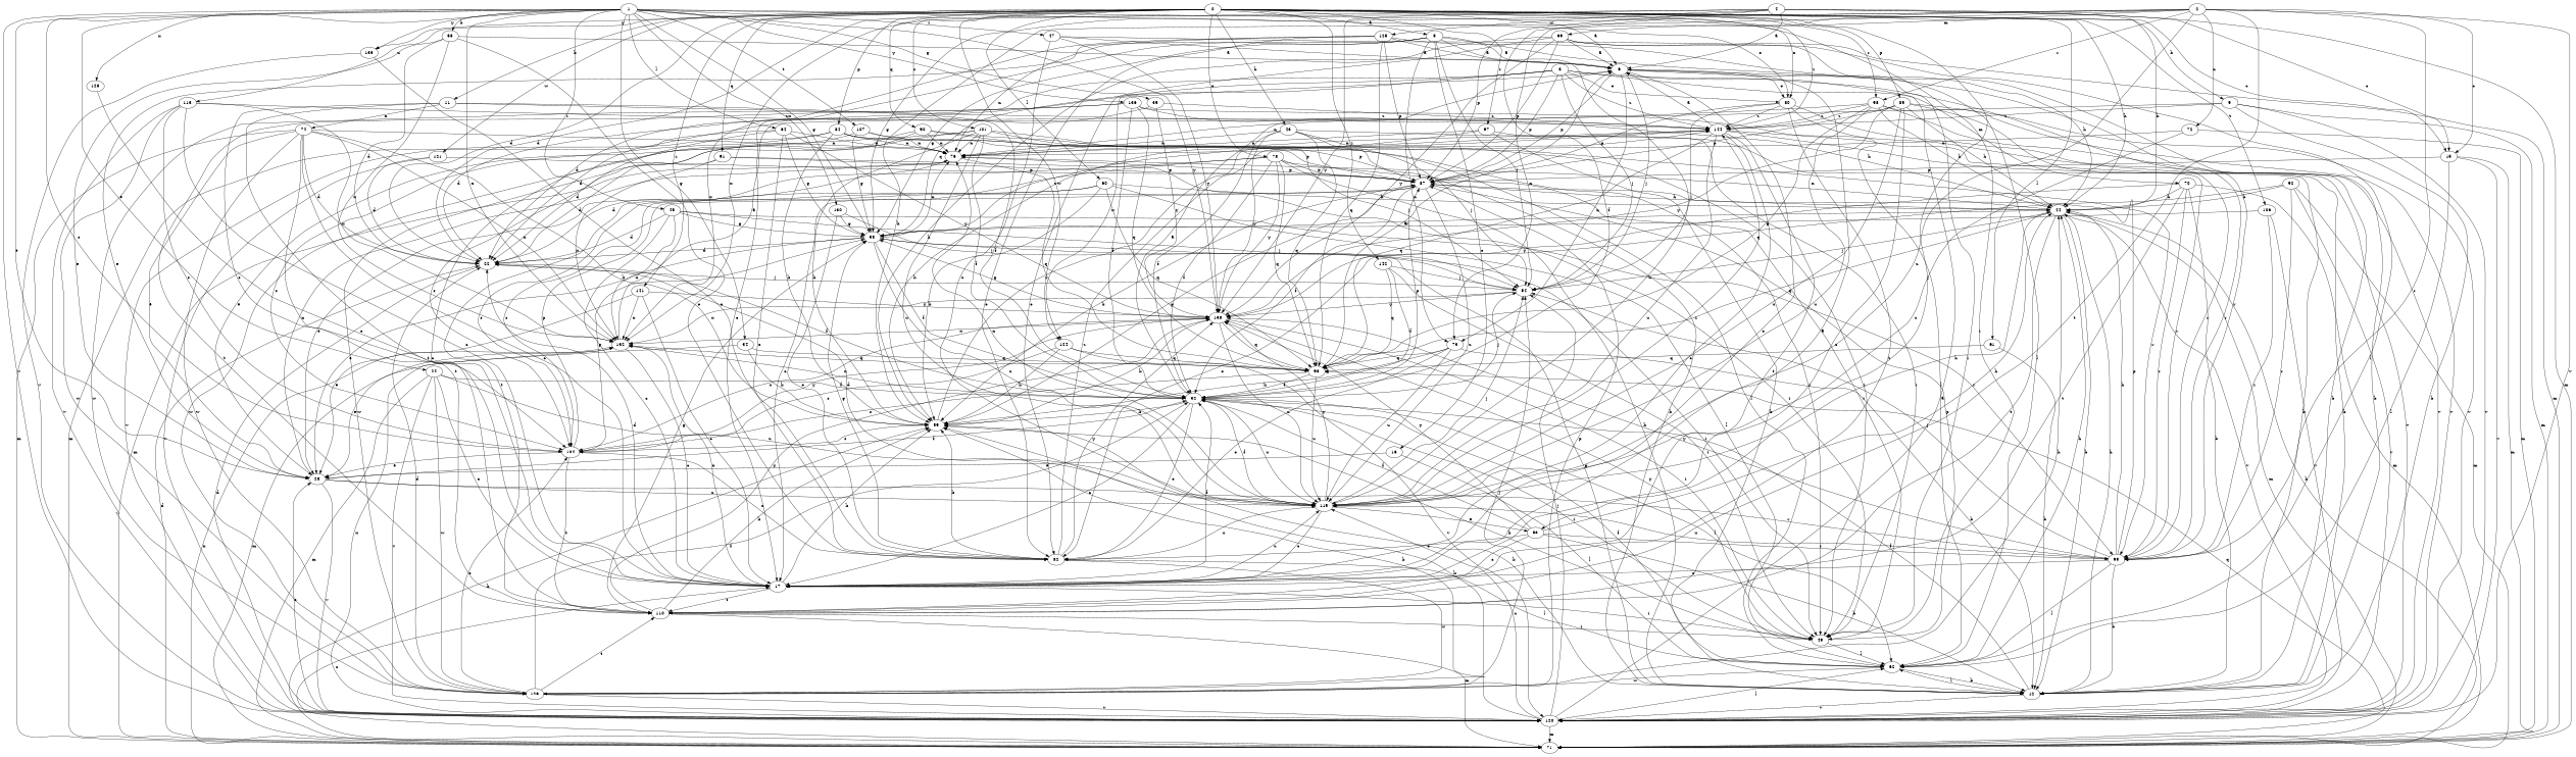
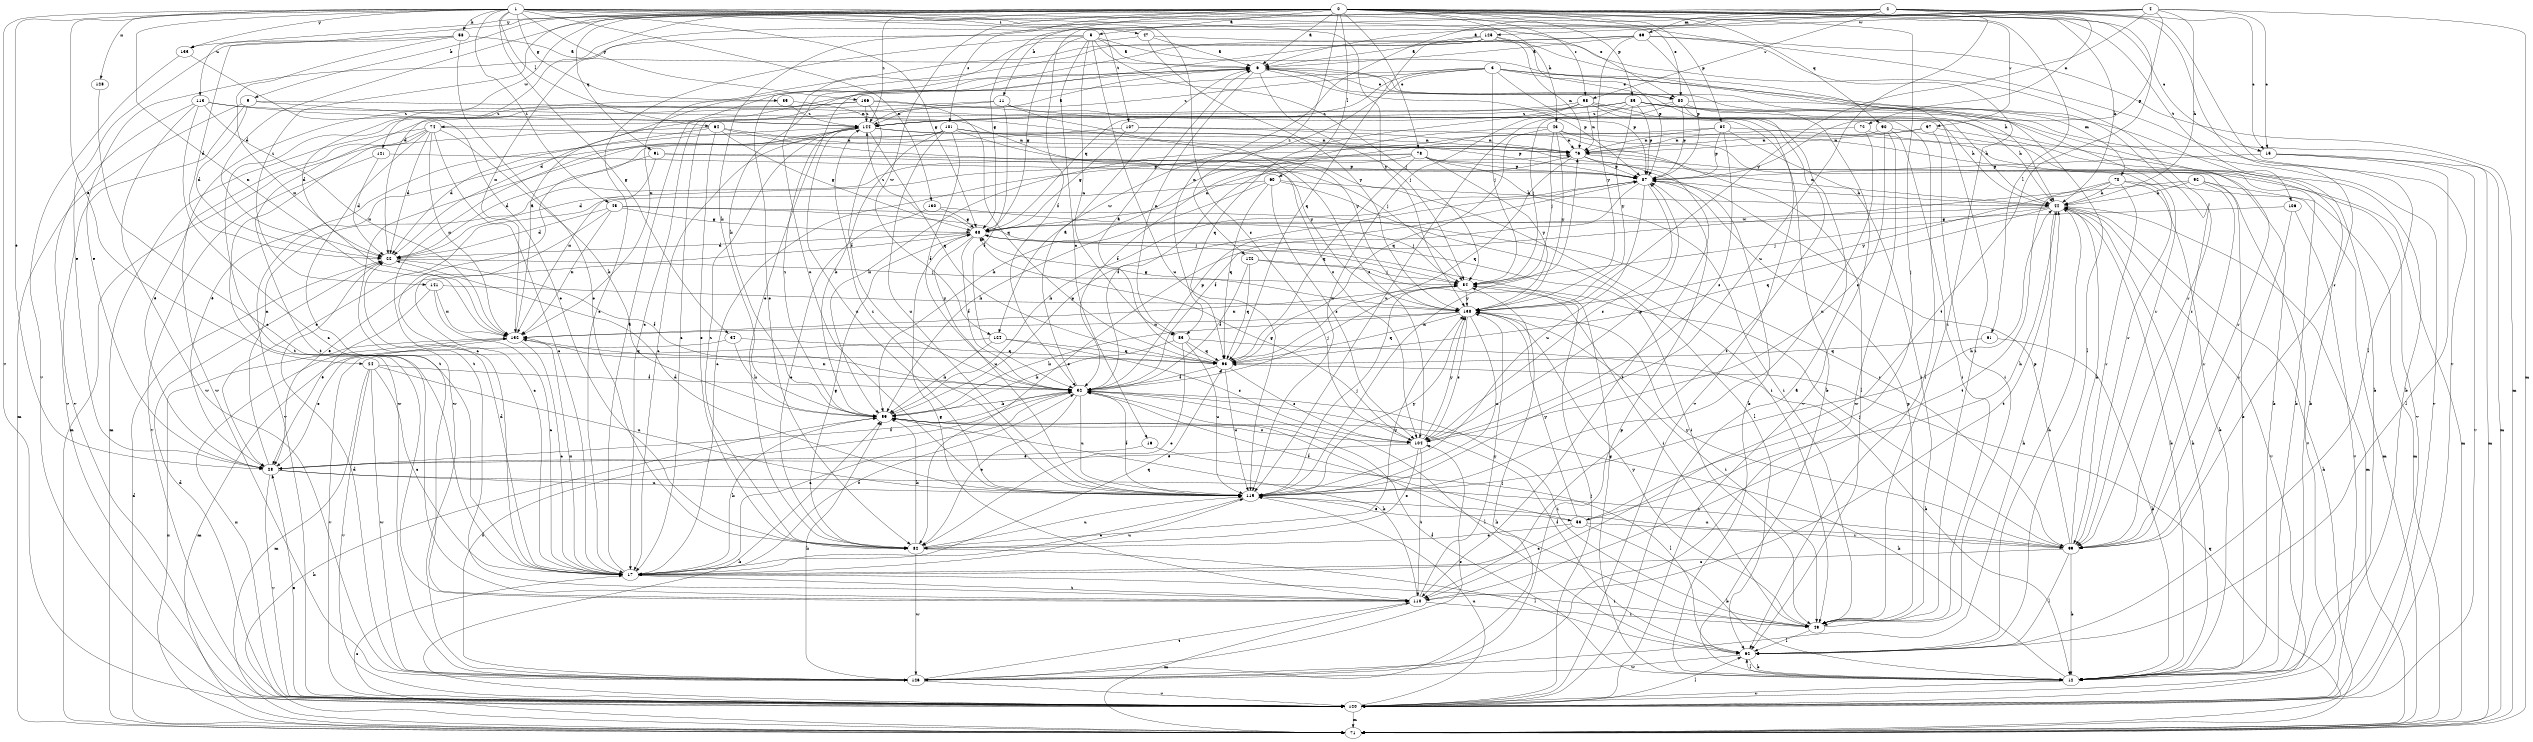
  strict digraph {
    0
    5
    6
    9
    11
    15
    22
    43
    44
    53
    60
    61
    78
    80
    84
    85
    90
    91
    97
    98
    101
    106
    113
    121
    124
    133
    141
    142
    144
    28
    38
-   73
+   73 [label=83]
    115
    54
    16
    17
    n37 [label=62]
    49
    99
    87
    120
    71
    12
    104
    110
    32
    74
    138
    93
    76
    82
    59
    126
    132
    1
    24
    34
    35
    45
    47
    58
    64
    107
    128
    130
    136
    2
    69
    72
    3
    70
    92
    4
    125
    0 -> 5 [label=a]
    0 -> 6 [label=a]
    0 -> 9 [label=b]
    0 -> 11 [label=b]
    0 -> 15 [label=c]
    0 -> 22 [label=d]
    0 -> 43 [label=h]
    0 -> 44 [label=h]
    0 -> 53 [label=j]
    0 -> 60 [label=l]
    0 -> 61 [label=l]
    0 -> 78 [label=o]
    0 -> 80 [label=o]
    0 -> 84 [label=p]
    0 -> 85 [label=p]
    0 -> 90 [label=q]
    0 -> 91 [label=q]
    0 -> 97 [label=r]
    0 -> 98 [label=r]
    0 -> 101 [label=s]
    0 -> 106 [label=t]
    0 -> 113 [label=u]
    0 -> 121 [label=w]
    0 -> 124 [label=w]
    0 -> 133 [label=y]
    0 -> 141 [label=z]
    0 -> 142 [label=z]
    0 -> 144 [label=z]
    5 -> 6 [label=a]
    5 -> 28 [label=e]
    5 -> 38 [label=g]
    5 -> 73 [label=n]
    5 -> 115 [label=u]
    5 -> 54 [label=j]
    5 -> 16 [label=c]
    5 -> 17 [label=c]
    5 -> n37 [label=l]
    6 -> 80 [label=o]
    6 -> 73 [label=n]
    6 -> 54 [label=j]
    6 -> 17 [label=c]
    6 -> 49 [label=i]
    6 -> 99 [label=r]
    6 -> 87 [label=p]
    9 -> 22 [label=d]
    9 -> 144 [label=z]
    9 -> 120 [label=v]
    9 -> 71 [label=m]
    9 -> 12 [label=b]
    11 -> 44 [label=h]
    11 -> 104 [label=s]
    11 -> 110 [label=t]
    11 -> 32 [label=f]
    11 -> 74 [label=n]
    15 -> n37 [label=l]
    15 -> 87 [label=p]
    15 -> 120 [label=v]
    15 -> 71 [label=m]
    22 -> 54 [label=j]
    22 -> 120 [label=d]
    22 -> 32 [label=f]
    43 -> 54 [label=j]
    43 -> 99 [label=r]
    43 -> 12 [label=b]
    43 -> 32 [label=f]
    43 -> 138 [label=y]
    43 -> 93 [label=q]
    43 -> 76 [label=n]
    44 -> 38 [label=w]
    44 -> 54 [label=j]
    44 -> 120 [label=v]
    44 -> 71 [label=m]
    44 -> 12 [label=b]
    44 -> 110 [label=t]
    44 -> 93 [label=q]
    44 -> 76 [label=n]
    53 -> 44 [label=h]
    53 -> 17 [label=c]
    53 -> 99 [label=r]
    53 -> 12 [label=b]
    53 -> 32 [label=f]
    53 -> 138 [label=y]
    53 -> 82 [label=o]
    60 -> 44 [label=h]
    60 -> 28 [label=e]
    60 -> n37 [label=l]
    60 -> 104 [label=s]
    60 -> 93 [label=q]
    60 -> 59 [label=k]
    61 -> 12 [label=b]
    61 -> 93 [label=q]
    78 -> 22 [label=d]
    78 -> 17 [label=c]
    78 -> 49 [label=i]
    78 -> 87 [label=p]
    78 -> 12 [label=b]
    78 -> 32 [label=f]
    78 -> 138 [label=y]
    78 -> 93 [label=q]
    80 -> 144 [label=z]
    80 -> 54 [label=j]
    80 -> 87 [label=p]
    80 -> 120 [label=v]
    80 -> 12 [label=b]
    80 -> 110 [label=t]
    84 -> 49 [label=i]
    84 -> 87 [label=p]
    84 -> 120 [label=v]
    84 -> 104 [label=s]
    84 -> 76 [label=n]
    84 -> 59 [label=k]
    85 -> 44 [label=h]
    85 -> 144 [label=z]
    85 -> 115 [label=u]
    85 -> 17 [label=c]
    85 -> 99 [label=r]
    85 -> 87 [label=p]
    85 -> 120 [label=v]
    85 -> 138 [label=y]
    90 -> 49 [label=i]
    90 -> 12 [label=b]
    90 -> 104 [label=s]
    90 -> 76 [label=n]
    90 -> 126 [label=w]
    91 -> 22 [label=d]
    91 -> 49 [label=i]
    91 -> 87 [label=p]
    91 -> 132 [label=x]
    97 -> 49 [label=i]
    97 -> 12 [label=b]
    97 -> 76 [label=n]
    97 -> 59 [label=k]
    98 -> 44 [label=h]
    98 -> 144 [label=z]
    98 -> 115 [label=u]
    98 -> 120 [label=v]
    98 -> 12 [label=b]
    98 -> 93 [label=q]
    98 -> 76 [label=n]
    101 -> 28 [label=e]
    101 -> 115 [label=u]
    101 -> 54 [label=j]
    101 -> 87 [label=p]
    101 -> 32 [label=f]
    101 -> 76 [label=n]
    101 -> 59 [label=k]
    101 -> 126 [label=w]
    106 -> 38 [label=g]
    106 -> 99 [label=r]
    106 -> 120 [label=v]
    113 -> 144 [label=z]
    113 -> 17 [label=c]
    113 -> 120 [label=v]
    113 -> 104 [label=s]
    113 -> 126 [label=w]
    113 -> 132 [label=x]
    121 -> 22 [label=d]
    121 -> 87 [label=p]
    121 -> 120 [label=v]
    124 -> 120 [label=v]
    124 -> 104 [label=s]
    124 -> 93 [label=q]
    124 -> 59 [label=k]
    133 -> 120 [label=v]
    133 -> 82 [label=o]
    141 -> 28 [label=e]
    141 -> 17 [label=c]
    141 -> 138 [label=y]
    141 -> 132 [label=x]
    142 -> 54 [label=j]
    142 -> 49 [label=i]
    142 -> 32 [label=f]
    142 -> 93 [label=q]
    144 -> 6 [label=a]
    144 -> 115 [label=u]
    144 -> 17 [label=c]
    144 -> 120 [label=v]
    144 -> 12 [label=b]
    144 -> 110 [label=t]
    144 -> 93 [label=q]
    144 -> 76 [label=n]
    28 -> 115 [label=u]
    28 -> 99 [label=r]
    28 -> 120 [label=v]
    28 -> 32 [label=f]
    28 -> 76 [label=n]
    38 -> 22 [label=d]
    38 -> 144 [label=z]
    38 -> 28 [label=e]
    38 -> 115 [label=u]
    38 -> 49 [label=i]
    38 -> 32 [label=f]
    38 -> 76 [label=n]
    73 -> 115 [label=u]
    73 -> 12 [label=b]
    73 -> 93 [label=q]
    73 -> 82 [label=o]
    73 -> 59 [label=k]
    115 -> 22 [label=d]
    115 -> 44 [label=h]
    115 -> 53 [label=e]
    115 -> 144 [label=z]
    115 -> 54 [label=j]
    115 -> 17 [label=c]
    115 -> 32 [label=f]
    115 -> 138 [label=y]
    115 -> 76 [label=n]
    54 -> 138 [label=y]
    54 -> 132 [label=x]
    16 -> 28 [label=e]
    16 -> n37 [label=l]
    17 -> 6 [label=a]
    17 -> 22 [label=d]
    17 -> 115 [label=u]
    17 -> 49 [label=i]
    17 -> 110 [label=t]
    17 -> 32 [label=f]
+   17 -> 93 [label=q]
    17 -> 59 [label=k]
    17 -> 132 [label=x]
    n37 -> 44 [label=h]
    n37 -> 12 [label=b]
    n37 -> 32 [label=f]
    n37 -> 126 [label=w]
    49 -> n37 [label=l]
    49 -> 87 [label=p]
    49 -> 138 [label=y]
    49 -> 59 [label=k]
    99 -> 44 [label=h]
    99 -> 115 [label=u]
    99 -> 54 [label=j]
    99 -> 17 [label=c]
    99 -> n37 [label=l]
    99 -> 87 [label=p]
    99 -> 12 [label=b]
    99 -> 138 [label=y]
    87 -> 44 [label=h]
    87 -> 115 [label=u]
    87 -> 104 [label=s]
    87 -> 32 [label=f]
    87 -> 59 [label=k]
    120 -> 6 [label=a]
    120 -> 28 [label=e]
    120 -> 115 [label=u]
    120 -> 54 [label=j]
    120 -> n37 [label=l]
    120 -> 71 [label=m]
    120 -> 59 [label=k]
    120 -> 132 [label=x]
    71 -> 22 [label=d]
    71 -> 44 [label=h]
    71 -> 17 [label=c]
    71 -> 93 [label=q]
    71 -> 59 [label=k]
    71 -> 132 [label=x]
    12 -> 44 [label=h]
    12 -> 38 [label=g]
    12 -> n37 [label=l]
    12 -> 120 [label=v]
    12 -> 32 [label=f]
    12 -> 59 [label=k]
    104 -> 28 [label=e]
    104 -> 38 [label=g]
    104 -> 87 [label=p]
    104 -> 110 [label=t]
    104 -> 138 [label=y]
    104 -> 82 [label=o]
    110 -> 38 [label=g]
    110 -> 49 [label=i]
    110 -> 71 [label=m]
    110 -> 138 [label=y]
    110 -> 59 [label=k]
    32 -> 6 [label=a]
    32 -> 115 [label=u]
    32 -> 54 [label=j]
    32 -> 17 [label=c]
    32 -> n37 [label=l]
    32 -> 49 [label=i]
    32 -> 87 [label=p]
    32 -> 82 [label=o]
    32 -> 59 [label=k]
    32 -> 132 [label=x]
    74 -> 22 [label=d]
    74 -> 28 [label=e]
    74 -> 17 [label=c]
    74 -> 71 [label=m]
    74 -> 110 [label=t]
    74 -> 76 [label=n]
    74 -> 59 [label=k]
    74 -> 126 [label=w]
    74 -> 132 [label=x]
    138 -> 38 [label=g]
    138 -> 115 [label=u]
    138 -> 49 [label=i]
    138 -> 104 [label=s]
    138 -> 93 [label=q]
    138 -> 59 [label=k]
    138 -> 132 [label=x]
    93 -> 6 [label=a]
    93 -> 115 [label=u]
    93 -> 104 [label=s]
    93 -> 32 [label=f]
    76 -> 87 [label=p]
    76 -> 71 [label=m]
    76 -> 110 [label=t]
    76 -> 93 [label=q]
    82 -> 144 [label=z]
    82 -> 38 [label=g]
    82 -> 115 [label=u]
    82 -> n37 [label=l]
    82 -> 138 [label=y]
    82 -> 59 [label=k]
    82 -> 126 [label=w]
    59 -> 144 [label=z]
    59 -> 87 [label=p]
    59 -> 104 [label=s]
    126 -> 22 [label=d]
    126 -> 44 [label=h]
    126 -> 54 [label=j]
    126 -> 87 [label=p]
    126 -> 120 [label=v]
    126 -> 104 [label=s]
    126 -> 110 [label=t]
    126 -> 32 [label=f]
    126 -> 59 [label=k]
    132 -> 6 [label=a]
    132 -> 28 [label=e]
    132 -> 17 [label=c]
    132 -> 93 [label=q]
    1 -> 80 [label=o]
    1 -> 133 [label=y]
    1 -> 28 [label=e]
    1 -> 38 [label=g]
    1 -> 49 [label=i]
    1 -> 120 [label=v]
    1 -> 104 [label=s]
    1 -> 138 [label=y]
    1 -> 132 [label=x]
    1 -> 24 [label=e]
    1 -> 34 [label=g]
    1 -> 35 [label=g]
    1 -> 45 [label=i]
    1 -> 47 [label=i]
    1 -> 58 [label=k]
    1 -> 64 [label=l]
    1 -> 107 [label=t]
    1 -> 128 [label=x]
    1 -> 130 [label=x]
    1 -> 136 [label=y]
    24 -> 115 [label=u]
    24 -> 17 [label=c]
    24 -> 120 [label=v]
    24 -> 71 [label=m]
    24 -> 32 [label=f]
    24 -> 126 [label=w]
    34 -> 71 [label=m]
    34 -> 93 [label=q]
    34 -> 59 [label=k]
    35 -> 22 [label=d]
    35 -> 144 [label=z]
    35 -> 138 [label=y]
    45 -> 22 [label=d]
    45 -> 38 [label=g]
    45 -> 54 [label=j]
    45 -> 17 [label=c]
    45 -> 99 [label=r]
    45 -> 132 [label=x]
    47 -> 6 [label=a]
    47 -> 115 [label=u]
    47 -> 99 [label=r]
    47 -> 138 [label=y]
    58 -> 6 [label=a]
    58 -> 22 [label=d]
    58 -> 28 [label=e]
    58 -> 82 [label=o]
    58 -> 132 [label=x]
    64 -> 22 [label=d]
    64 -> 38 [label=g]
    64 -> 71 [label=m]
    64 -> 138 [label=y]
    64 -> 76 [label=n]
    64 -> 82 [label=o]
    107 -> 38 [label=g]
    107 -> 17 [label=c]
    107 -> n37 [label=l]
    107 -> 76 [label=n]
    128 -> 17 [label=c]
    130 -> 38 [label=g]
    130 -> 54 [label=j]
    130 -> 82 [label=o]
    136 -> 144 [label=z]
    136 -> n37 [label=l]
    136 -> 110 [label=t]
    136 -> 32 [label=f]
    136 -> 93 [label=q]
    136 -> 126 [label=w]
    2 -> 15 [label=c]
    2 -> 22 [label=d]
    2 -> 98 [label=r]
    2 -> 38 [label=g]
    2 -> 73 [label=n]
    2 -> 115 [label=u]
    2 -> 99 [label=r]
    2 -> 120 [label=v]
    2 -> 110 [label=t]
    2 -> 59 [label=k]
    2 -> 69 [label=m]
    2 -> 72 [label=n]
    69 -> 6 [label=a]
    69 -> n37 [label=l]
    69 -> 87 [label=p]
    69 -> 71 [label=m]
    69 -> 138 [label=y]
    69 -> 82 [label=o]
    69 -> 59 [label=k]
    72 -> 115 [label=u]
    72 -> 71 [label=m]
    72 -> 76 [label=n]
    3 -> 22 [label=d]
    3 -> 80 [label=o]
    3 -> 124 [label=w]
    3 -> 144 [label=z]
    3 -> 38 [label=q]
    3 -> 54 [label=j]
    3 -> 99 [label=r]
    3 -> 87 [label=p]
    3 -> 70 [label=m]
    70 -> 44 [label=h]
    70 -> 99 [label=r]
    70 -> 71 [label=m]
    70 -> 12 [label=b]
    70 -> 110 [label=t]
    70 -> 138 [label=y]
    92 -> 44 [label=h]
    92 -> 99 [label=r]
    92 -> 120 [label=v]
    92 -> 71 [label=m]
    92 -> 82 [label=o]
    4 -> 6 [label=a]
    4 -> 15 [label=c]
    4 -> 44 [label=h]
    4 -> 87 [label=p]
    4 -> 71 [label=m]
    4 -> 32 [label=f]
    4 -> 138 [label=y]
    4 -> 132 [label=x]
    4 -> 125 [label=w]
    125 -> 6 [label=a]
    125 -> 44 [label=h]
    125 -> 87 [label=p]
    125 -> 93 [label=q]
    125 -> 76 [label=n]
    125 -> 82 [label=o]
    125 -> 132 [label=x]
  }
